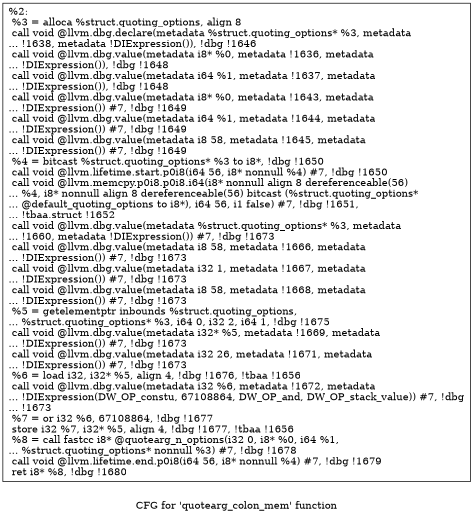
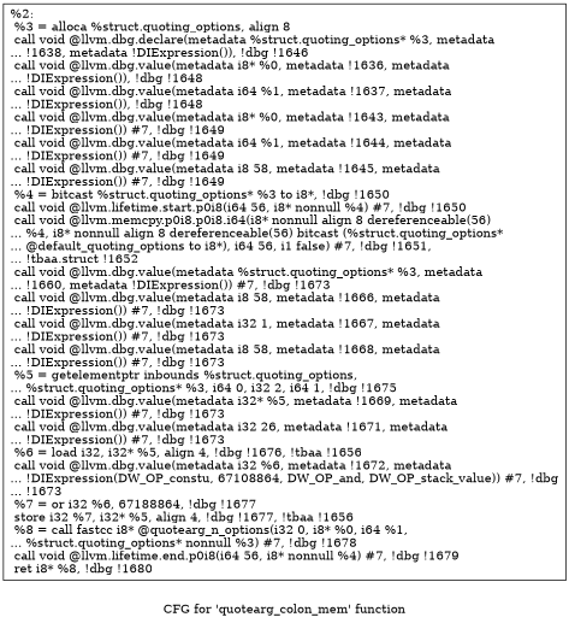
  digraph {
    label="CFG for 'quotearg_colon_mem' function"
-   n1 [label="{%2:\l  %3 = alloca %struct.quoting_options, align 8\l  call void @llvm.dbg.declare(metadata %struct.quoting_options* %3, metadata\l... !1638, metadata !DIExpression()), !dbg !1646\l  call void @llvm.dbg.value(metadata i8* %0, metadata !1636, metadata\l... !DIExpression()), !dbg !1648\l  call void @llvm.dbg.value(metadata i64 %1, metadata !1637, metadata\l... !DIExpression()), !dbg !1648\l  call void @llvm.dbg.value(metadata i8* %0, metadata !1643, metadata\l... !DIExpression()) #7, !dbg !1649\l  call void @llvm.dbg.value(metadata i64 %1, metadata !1644, metadata\l... !DIExpression()) #7, !dbg !1649\l  call void @llvm.dbg.value(metadata i8 58, metadata !1645, metadata\l... !DIExpression()) #7, !dbg !1649\l  %4 = bitcast %struct.quoting_options* %3 to i8*, !dbg !1650\l  call void @llvm.lifetime.start.p0i8(i64 56, i8* nonnull %4) #7, !dbg !1650\l  call void @llvm.memcpy.p0i8.p0i8.i64(i8* nonnull align 8 dereferenceable(56)\l... %4, i8* nonnull align 8 dereferenceable(56) bitcast (%struct.quoting_options*\l... @default_quoting_options to i8*), i64 56, i1 false) #7, !dbg !1651,\l... !tbaa.struct !1652\l  call void @llvm.dbg.value(metadata %struct.quoting_options* %3, metadata\l... !1660, metadata !DIExpression()) #7, !dbg !1673\l  call void @llvm.dbg.value(metadata i8 58, metadata !1666, metadata\l... !DIExpression()) #7, !dbg !1673\l  call void @llvm.dbg.value(metadata i32 1, metadata !1667, metadata\l... !DIExpression()) #7, !dbg !1673\l  call void @llvm.dbg.value(metadata i8 58, metadata !1668, metadata\l... !DIExpression()) #7, !dbg !1673\l  %5 = getelementptr inbounds %struct.quoting_options,\l... %struct.quoting_options* %3, i64 0, i32 2, i64 1, !dbg !1675\l  call void @llvm.dbg.value(metadata i32* %5, metadata !1669, metadata\l... !DIExpression()) #7, !dbg !1673\l  call void @llvm.dbg.value(metadata i32 26, metadata !1671, metadata\l... !DIExpression()) #7, !dbg !1673\l  %6 = load i32, i32* %5, align 4, !dbg !1676, !tbaa !1656\l  call void @llvm.dbg.value(metadata i32 %6, metadata !1672, metadata\l... !DIExpression(DW_OP_constu, 67108864, DW_OP_and, DW_OP_stack_value)) #7, !dbg\l... !1673\l  %7 = or i32 %6, 67108864, !dbg !1677\l  store i32 %7, i32* %5, align 4, !dbg !1677, !tbaa !1656\l  %8 = call fastcc i8* @quotearg_n_options(i32 0, i8* %0, i64 %1,\l... %struct.quoting_options* nonnull %3) #7, !dbg !1678\l  call void @llvm.lifetime.end.p0i8(i64 56, i8* nonnull %4) #7, !dbg !1679\l  ret i8* %8, !dbg !1680\l}" shape=record]
+   n1 [label="{%2:\l  %3 = alloca %struct.quoting_options, align 8\l  call void @llvm.dbg.declare(metadata %struct.quoting_options* %3, metadata\l... !1638, metadata !DIExpression()), !dbg !1646\l  call void @llvm.dbg.value(metadata i8* %0, metadata !1636, metadata\l... !DIExpression()), !dbg !1648\l  call void @llvm.dbg.value(metadata i64 %1, metadata !1637, metadata\l... !DIExpression()), !dbg !1648\l  call void @llvm.dbg.value(metadata i8* %0, metadata !1643, metadata\l... !DIExpression()) #7, !dbg !1649\l  call void @llvm.dbg.value(metadata i64 %1, metadata !1644, metadata\l... !DIExpression()) #7, !dbg !1649\l  call void @llvm.dbg.value(metadata i8 58, metadata !1645, metadata\l... !DIExpression()) #7, !dbg !1649\l  %4 = bitcast %struct.quoting_options* %3 to i8*, !dbg !1650\l  call void @llvm.lifetime.start.p0i8(i64 56, i8* nonnull %4) #7, !dbg !1650\l  call void @llvm.memcpy.p0i8.p0i8.i64(i8* nonnull align 8 dereferenceable(56)\l... %4, i8* nonnull align 8 dereferenceable(56) bitcast (%struct.quoting_options*\l... @default_quoting_options to i8*), i64 56, i1 false) #7, !dbg !1651,\l... !tbaa.struct !1652\l  call void @llvm.dbg.value(metadata %struct.quoting_options* %3, metadata\l... !1660, metadata !DIExpression()) #7, !dbg !1673\l  call void @llvm.dbg.value(metadata i8 58, metadata !1666, metadata\l... !DIExpression()) #7, !dbg !1673\l  call void @llvm.dbg.value(metadata i32 1, metadata !1667, metadata\l... !DIExpression()) #7, !dbg !1673\l  call void @llvm.dbg.value(metadata i8 58, metadata !1668, metadata\l... !DIExpression()) #7, !dbg !1673\l  %5 = getelementptr inbounds %struct.quoting_options,\l... %struct.quoting_options* %3, i64 0, i32 2, i64 1, !dbg !1675\l  call void @llvm.dbg.value(metadata i32* %5, metadata !1669, metadata\l... !DIExpression()) #7, !dbg !1673\l  call void @llvm.dbg.value(metadata i32 26, metadata !1671, metadata\l... !DIExpression()) #7, !dbg !1673\l  %6 = load i32, i32* %5, align 4, !dbg !1676, !tbaa !1656\l  call void @llvm.dbg.value(metadata i32 %6, metadata !1672, metadata\l... !DIExpression(DW_OP_constu, 67108864, DW_OP_and, DW_OP_stack_value)) #7, !dbg\l... !1673\l  %7 = or i32 %6, 67188864, !dbg !1677\l  store i32 %7, i32* %5, align 4, !dbg !1677, !tbaa !1656\l  %8 = call fastcc i8* @quotearg_n_options(i32 0, i8* %0, i64 %1,\l... %struct.quoting_options* nonnull %3) #7, !dbg !1678\l  call void @llvm.lifetime.end.p0i8(i64 56, i8* nonnull %4) #7, !dbg !1679\l  ret i8* %8, !dbg !1680\l}" shape=record]
  }
